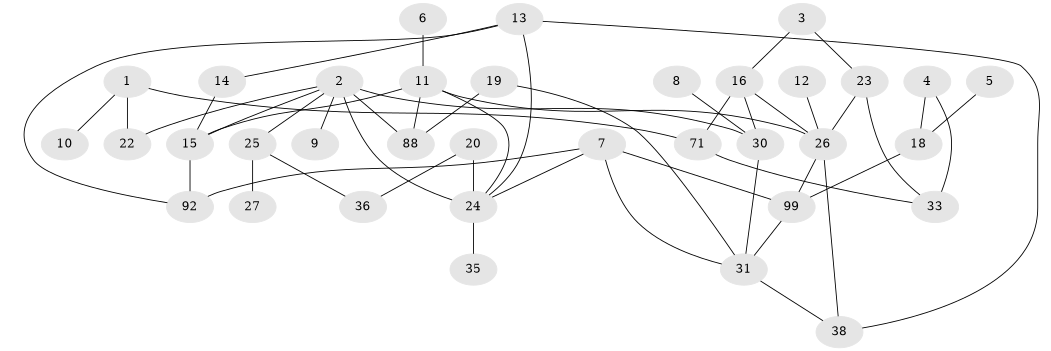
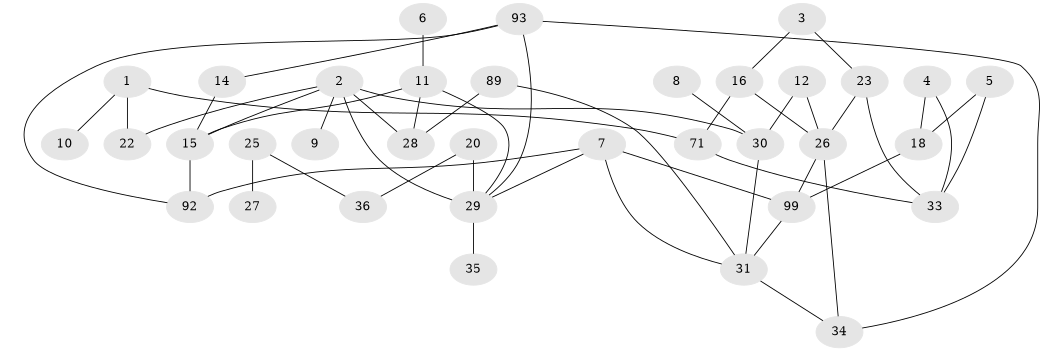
  graph {
    node [color=gray90 style=filled]
    edge [weight=1.0]
    1
    10
    n3 [label=71]
    22
    33
    2
    9
    15
-   24
+   24 [label=29]
    25
-   28 [label=88]
+   28
    30
    n13 [label=92]
    35
    36
    27
    31
    3
    16
    23
    26
    4
    18
    n24 [label=99]
    5
    6
    11
    7
-   34 [label=38]
+   34
    8
    12
-   13
+   13 [label=93]
    14
-   19
+   19 [label=89]
    20
    1 -- 10
    1 -- n3
    1 -- 22
    n3 -- 33
    2 -- 22
    2 -- 9
    2 -- 15
    2 -- 24 [weight=2.0]
-   2 -- 25
    2 -- 28
    2 -- 30
    15 -- n13
    24 -- 35
    25 -- 36
    25 -- 27
    30 -- 31
    31 -- 34
    3 -- 16
    3 -- 23
    16 -- n3
-   16 -- 30
+   12 -- 30
    16 -- 26
    23 -- 33
    23 -- 26
    26 -- n24
    26 -- 34
    4 -- 33
    4 -- 18
    18 -- n24
    n24 -- 31
+   5 -- 33
    5 -- 18
    6 -- 11
    11 -- 15
    11 -- 24
    11 -- 28
-   11 -- 26
    7 -- 24
    7 -- n13
    7 -- 31
    7 -- n24
    8 -- 30
    12 -- 26
    13 -- 24
    13 -- n13
    13 -- 34
    13 -- 14
    14 -- 15
    19 -- 28
    19 -- 31
    20 -- 24 [weight=2.0]
    20 -- 36
  }
